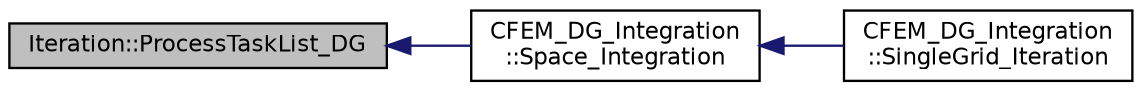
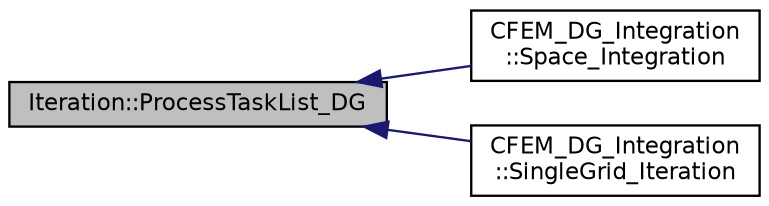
  digraph {
    rankdir=LR
    node [color=black fillcolor=white fontname=Helvetica fontsize=10 shape=record style=filled]
    edge [color=midnightblue dir=back fontname=Helvetica fontsize=10 labelfontname=Helvetica labelfontsize=10 style=solid]
    n1 [fillcolor=grey75 fontcolor=black height=0.2 label="Iteration::ProcessTaskList_DG" width=0.4]
    n2 [height=0.2 label="CFEM_DG_Integration\l::Space_Integration" width=0.4]
    n3 [height=0.2 label="CFEM_DG_Integration\l::SingleGrid_Iteration" width=0.4]
    n1 -> n2
-   n2 -> n3
+   n1 -> n3
  }
